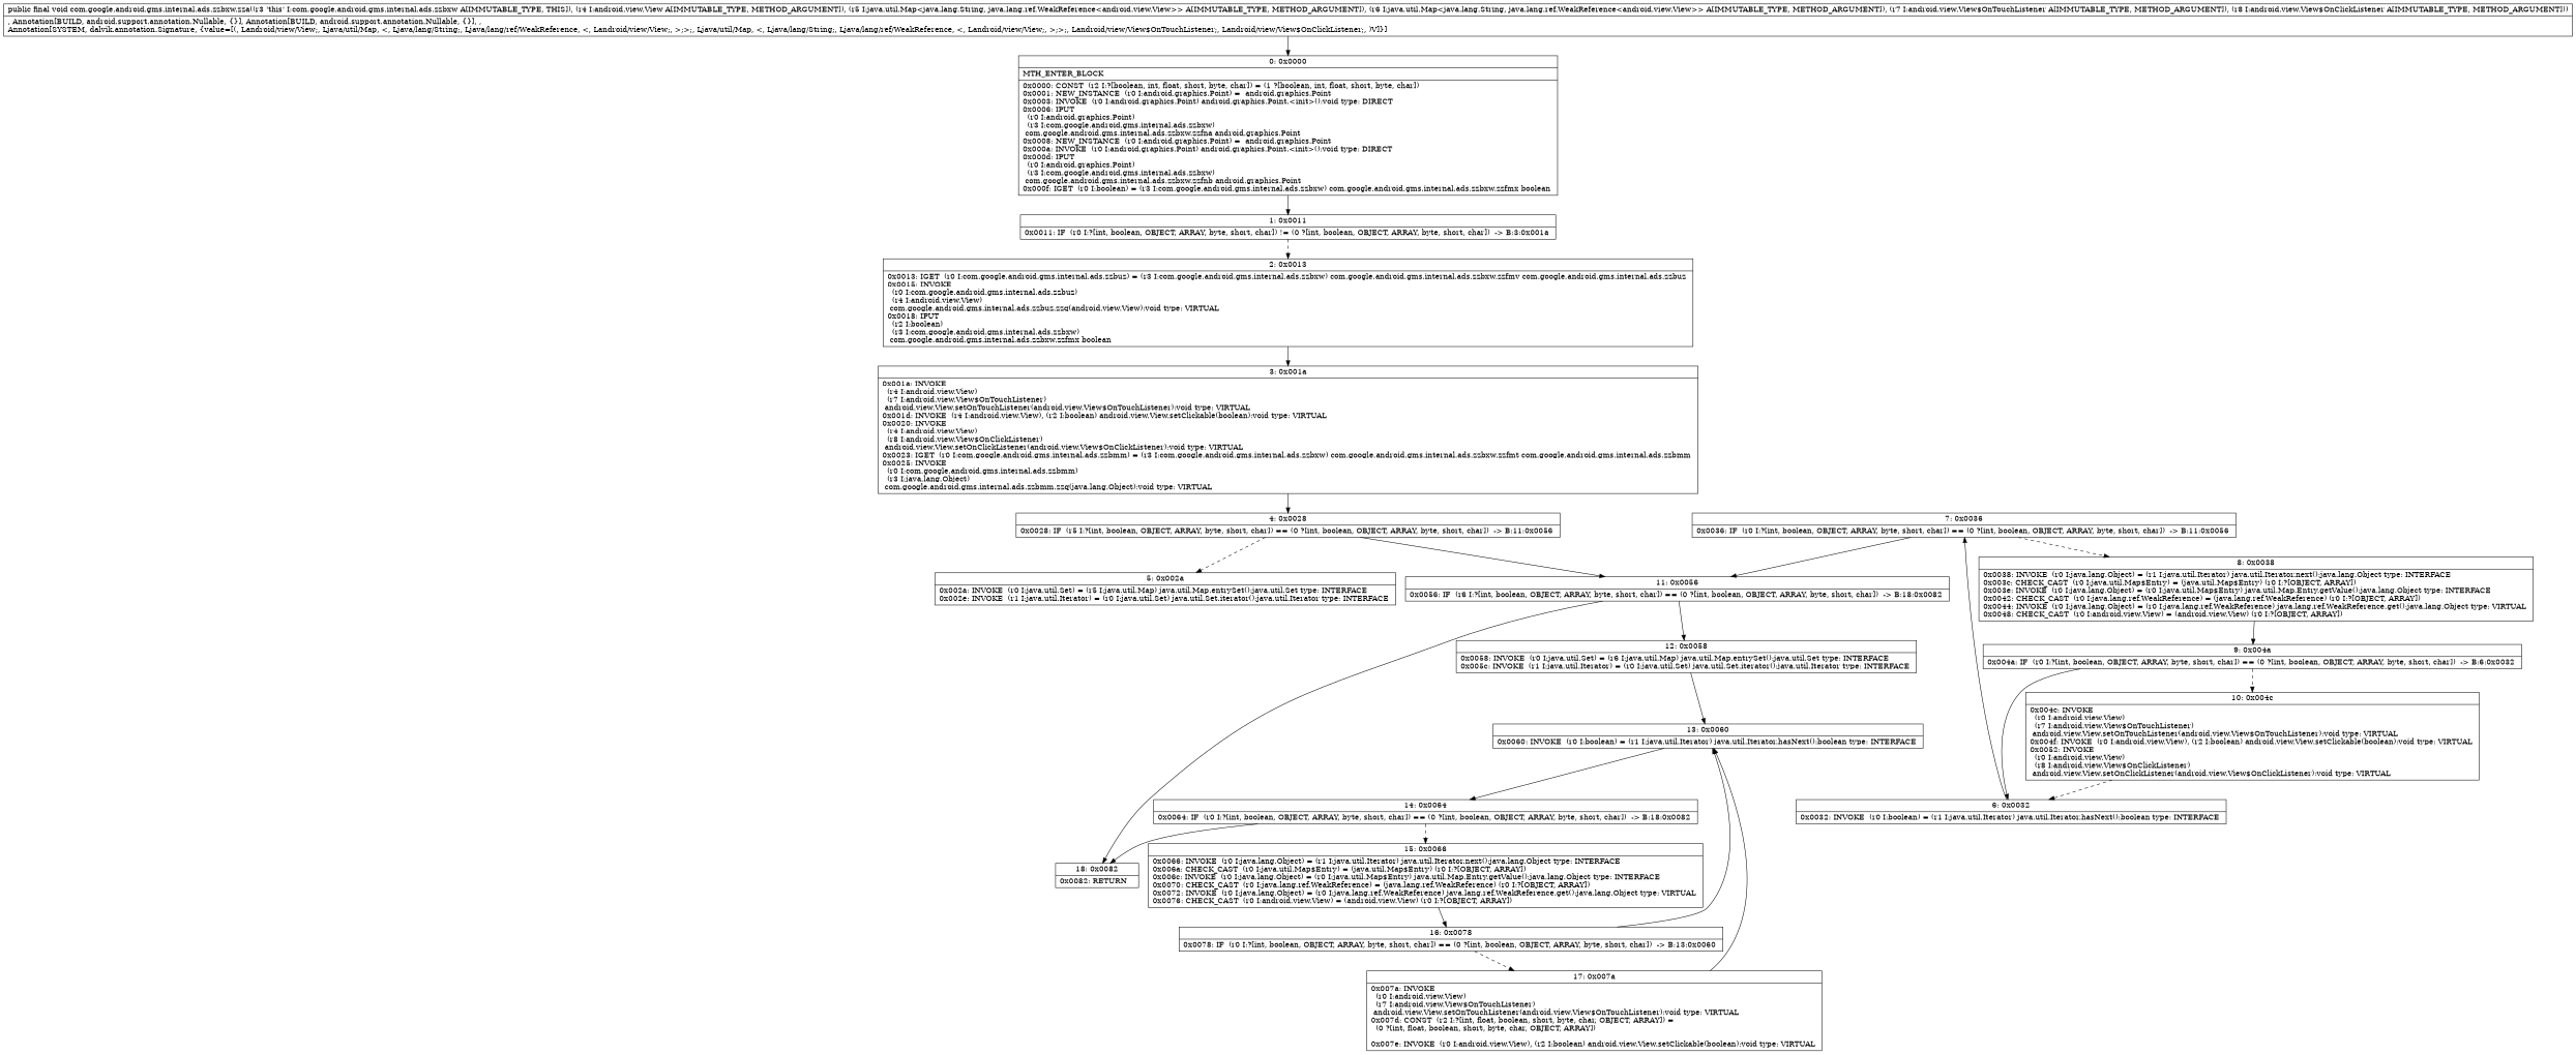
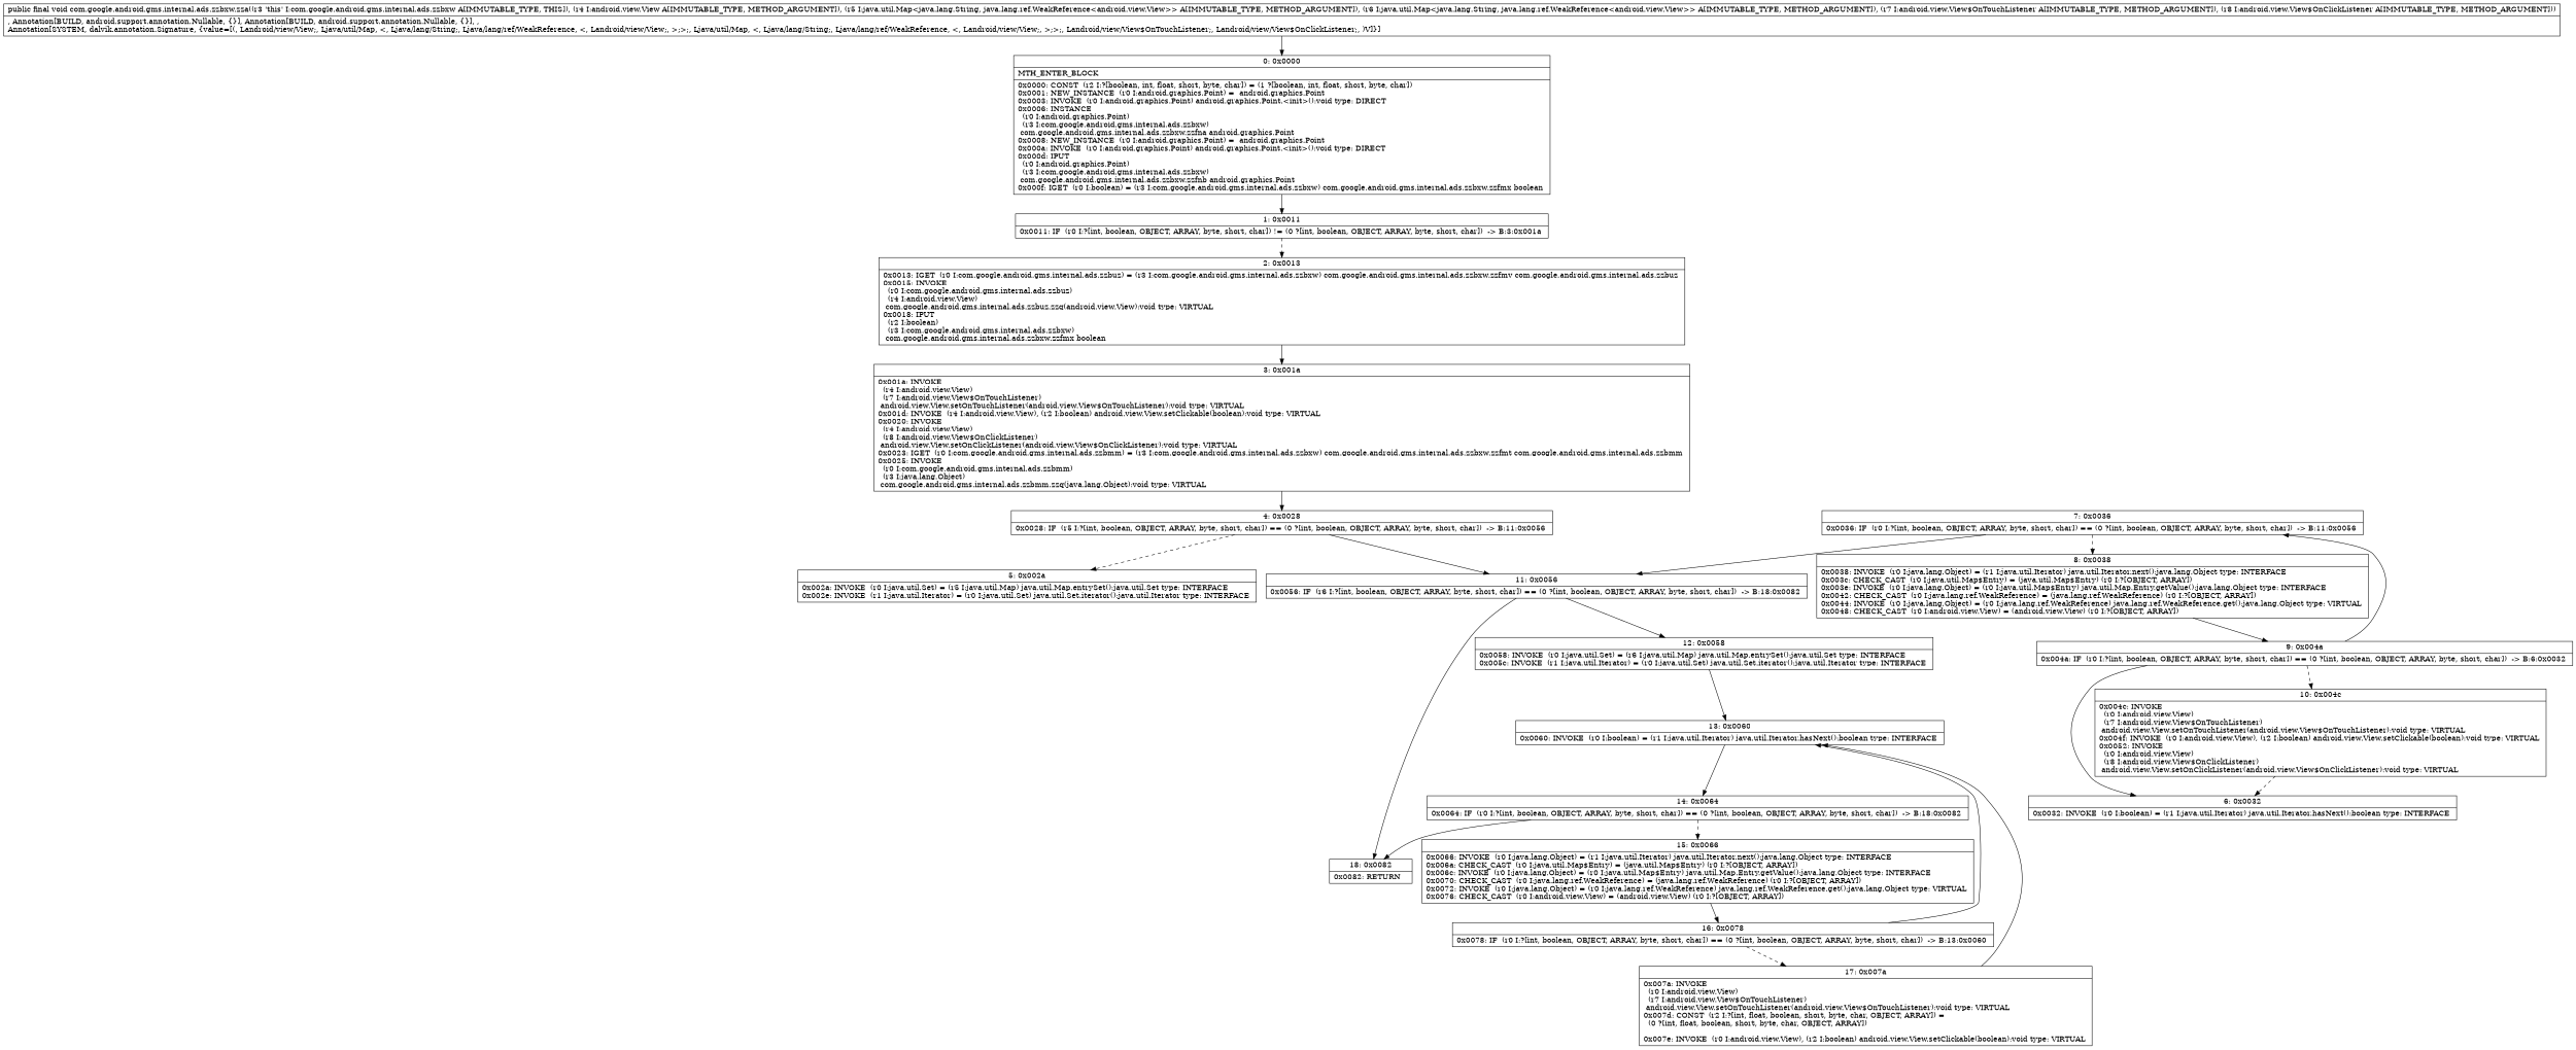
  digraph {
    node [shape=record]
-   n1 [label="{0\:\ 0x0000|MTH_ENTER_BLOCK\l|0x0000: CONST  (r2 I:?[boolean, int, float, short, byte, char]) = (1 ?[boolean, int, float, short, byte, char]) \l0x0001: NEW_INSTANCE  (r0 I:android.graphics.Point) =  android.graphics.Point \l0x0003: INVOKE  (r0 I:android.graphics.Point) android.graphics.Point.\<init\>():void type: DIRECT \l0x0006: IPUT  \l  (r0 I:android.graphics.Point)\l  (r3 I:com.google.android.gms.internal.ads.zzbxw)\l com.google.android.gms.internal.ads.zzbxw.zzfna android.graphics.Point \l0x0008: NEW_INSTANCE  (r0 I:android.graphics.Point) =  android.graphics.Point \l0x000a: INVOKE  (r0 I:android.graphics.Point) android.graphics.Point.\<init\>():void type: DIRECT \l0x000d: IPUT  \l  (r0 I:android.graphics.Point)\l  (r3 I:com.google.android.gms.internal.ads.zzbxw)\l com.google.android.gms.internal.ads.zzbxw.zzfnb android.graphics.Point \l0x000f: IGET  (r0 I:boolean) = (r3 I:com.google.android.gms.internal.ads.zzbxw) com.google.android.gms.internal.ads.zzbxw.zzfmx boolean \l}"]
+   n1 [label="{0\:\ 0x0000|MTH_ENTER_BLOCK\l|0x0000: CONST  (r2 I:?[boolean, int, float, short, byte, char]) = (1 ?[boolean, int, float, short, byte, char]) \l0x0001: NEW_INSTANCE  (r0 I:android.graphics.Point) =  android.graphics.Point \l0x0003: INVOKE  (r0 I:android.graphics.Point) android.graphics.Point.\<init\>():void type: DIRECT \l0x0006: INSTANCE  \l  (r0 I:android.graphics.Point)\l  (r3 I:com.google.android.gms.internal.ads.zzbxw)\l com.google.android.gms.internal.ads.zzbxw.zzfna android.graphics.Point \l0x0008: NEW_INSTANCE  (r0 I:android.graphics.Point) =  android.graphics.Point \l0x000a: INVOKE  (r0 I:android.graphics.Point) android.graphics.Point.\<init\>():void type: DIRECT \l0x000d: IPUT  \l  (r0 I:android.graphics.Point)\l  (r3 I:com.google.android.gms.internal.ads.zzbxw)\l com.google.android.gms.internal.ads.zzbxw.zzfnb android.graphics.Point \l0x000f: IGET  (r0 I:boolean) = (r3 I:com.google.android.gms.internal.ads.zzbxw) com.google.android.gms.internal.ads.zzbxw.zzfmx boolean \l}"]
    n2 [label="{1\:\ 0x0011|0x0011: IF  (r0 I:?[int, boolean, OBJECT, ARRAY, byte, short, char]) != (0 ?[int, boolean, OBJECT, ARRAY, byte, short, char])  \-\> B:3:0x001a \l}"]
    n3 [label="{2\:\ 0x0013|0x0013: IGET  (r0 I:com.google.android.gms.internal.ads.zzbuz) = (r3 I:com.google.android.gms.internal.ads.zzbxw) com.google.android.gms.internal.ads.zzbxw.zzfmv com.google.android.gms.internal.ads.zzbuz \l0x0015: INVOKE  \l  (r0 I:com.google.android.gms.internal.ads.zzbuz)\l  (r4 I:android.view.View)\l com.google.android.gms.internal.ads.zzbuz.zzq(android.view.View):void type: VIRTUAL \l0x0018: IPUT  \l  (r2 I:boolean)\l  (r3 I:com.google.android.gms.internal.ads.zzbxw)\l com.google.android.gms.internal.ads.zzbxw.zzfmx boolean \l}"]
    n4 [label="{3\:\ 0x001a|0x001a: INVOKE  \l  (r4 I:android.view.View)\l  (r7 I:android.view.View$OnTouchListener)\l android.view.View.setOnTouchListener(android.view.View$OnTouchListener):void type: VIRTUAL \l0x001d: INVOKE  (r4 I:android.view.View), (r2 I:boolean) android.view.View.setClickable(boolean):void type: VIRTUAL \l0x0020: INVOKE  \l  (r4 I:android.view.View)\l  (r8 I:android.view.View$OnClickListener)\l android.view.View.setOnClickListener(android.view.View$OnClickListener):void type: VIRTUAL \l0x0023: IGET  (r0 I:com.google.android.gms.internal.ads.zzbmm) = (r3 I:com.google.android.gms.internal.ads.zzbxw) com.google.android.gms.internal.ads.zzbxw.zzfmt com.google.android.gms.internal.ads.zzbmm \l0x0025: INVOKE  \l  (r0 I:com.google.android.gms.internal.ads.zzbmm)\l  (r3 I:java.lang.Object)\l com.google.android.gms.internal.ads.zzbmm.zzq(java.lang.Object):void type: VIRTUAL \l}"]
    n5 [label="{4\:\ 0x0028|0x0028: IF  (r5 I:?[int, boolean, OBJECT, ARRAY, byte, short, char]) == (0 ?[int, boolean, OBJECT, ARRAY, byte, short, char])  \-\> B:11:0x0056 \l}"]
    n6 [label="{5\:\ 0x002a|0x002a: INVOKE  (r0 I:java.util.Set) = (r5 I:java.util.Map) java.util.Map.entrySet():java.util.Set type: INTERFACE \l0x002e: INVOKE  (r1 I:java.util.Iterator) = (r0 I:java.util.Set) java.util.Set.iterator():java.util.Iterator type: INTERFACE \l}"]
    n7 [label="{11\:\ 0x0056|0x0056: IF  (r6 I:?[int, boolean, OBJECT, ARRAY, byte, short, char]) == (0 ?[int, boolean, OBJECT, ARRAY, byte, short, char])  \-\> B:18:0x0082 \l}"]
    n8 [label="{12\:\ 0x0058|0x0058: INVOKE  (r0 I:java.util.Set) = (r6 I:java.util.Map) java.util.Map.entrySet():java.util.Set type: INTERFACE \l0x005c: INVOKE  (r1 I:java.util.Iterator) = (r0 I:java.util.Set) java.util.Set.iterator():java.util.Iterator type: INTERFACE \l}"]
    n9 [label="{18\:\ 0x0082|0x0082: RETURN   \l}"]
    n10 [label="{6\:\ 0x0032|0x0032: INVOKE  (r0 I:boolean) = (r1 I:java.util.Iterator) java.util.Iterator.hasNext():boolean type: INTERFACE \l}"]
    n11 [label="{7\:\ 0x0036|0x0036: IF  (r0 I:?[int, boolean, OBJECT, ARRAY, byte, short, char]) == (0 ?[int, boolean, OBJECT, ARRAY, byte, short, char])  \-\> B:11:0x0056 \l}"]
    n12 [label="{8\:\ 0x0038|0x0038: INVOKE  (r0 I:java.lang.Object) = (r1 I:java.util.Iterator) java.util.Iterator.next():java.lang.Object type: INTERFACE \l0x003c: CHECK_CAST  (r0 I:java.util.Map$Entry) = (java.util.Map$Entry) (r0 I:?[OBJECT, ARRAY]) \l0x003e: INVOKE  (r0 I:java.lang.Object) = (r0 I:java.util.Map$Entry) java.util.Map.Entry.getValue():java.lang.Object type: INTERFACE \l0x0042: CHECK_CAST  (r0 I:java.lang.ref.WeakReference) = (java.lang.ref.WeakReference) (r0 I:?[OBJECT, ARRAY]) \l0x0044: INVOKE  (r0 I:java.lang.Object) = (r0 I:java.lang.ref.WeakReference) java.lang.ref.WeakReference.get():java.lang.Object type: VIRTUAL \l0x0048: CHECK_CAST  (r0 I:android.view.View) = (android.view.View) (r0 I:?[OBJECT, ARRAY]) \l}"]
    n13 [label="{9\:\ 0x004a|0x004a: IF  (r0 I:?[int, boolean, OBJECT, ARRAY, byte, short, char]) == (0 ?[int, boolean, OBJECT, ARRAY, byte, short, char])  \-\> B:6:0x0032 \l}"]
    n14 [label="{10\:\ 0x004c|0x004c: INVOKE  \l  (r0 I:android.view.View)\l  (r7 I:android.view.View$OnTouchListener)\l android.view.View.setOnTouchListener(android.view.View$OnTouchListener):void type: VIRTUAL \l0x004f: INVOKE  (r0 I:android.view.View), (r2 I:boolean) android.view.View.setClickable(boolean):void type: VIRTUAL \l0x0052: INVOKE  \l  (r0 I:android.view.View)\l  (r8 I:android.view.View$OnClickListener)\l android.view.View.setOnClickListener(android.view.View$OnClickListener):void type: VIRTUAL \l}"]
    n15 [label="{13\:\ 0x0060|0x0060: INVOKE  (r0 I:boolean) = (r1 I:java.util.Iterator) java.util.Iterator.hasNext():boolean type: INTERFACE \l}"]
    n16 [label="{14\:\ 0x0064|0x0064: IF  (r0 I:?[int, boolean, OBJECT, ARRAY, byte, short, char]) == (0 ?[int, boolean, OBJECT, ARRAY, byte, short, char])  \-\> B:18:0x0082 \l}"]
    n17 [label="{15\:\ 0x0066|0x0066: INVOKE  (r0 I:java.lang.Object) = (r1 I:java.util.Iterator) java.util.Iterator.next():java.lang.Object type: INTERFACE \l0x006a: CHECK_CAST  (r0 I:java.util.Map$Entry) = (java.util.Map$Entry) (r0 I:?[OBJECT, ARRAY]) \l0x006c: INVOKE  (r0 I:java.lang.Object) = (r0 I:java.util.Map$Entry) java.util.Map.Entry.getValue():java.lang.Object type: INTERFACE \l0x0070: CHECK_CAST  (r0 I:java.lang.ref.WeakReference) = (java.lang.ref.WeakReference) (r0 I:?[OBJECT, ARRAY]) \l0x0072: INVOKE  (r0 I:java.lang.Object) = (r0 I:java.lang.ref.WeakReference) java.lang.ref.WeakReference.get():java.lang.Object type: VIRTUAL \l0x0076: CHECK_CAST  (r0 I:android.view.View) = (android.view.View) (r0 I:?[OBJECT, ARRAY]) \l}"]
    n18 [label="{16\:\ 0x0078|0x0078: IF  (r0 I:?[int, boolean, OBJECT, ARRAY, byte, short, char]) == (0 ?[int, boolean, OBJECT, ARRAY, byte, short, char])  \-\> B:13:0x0060 \l}"]
    n19 [label="{17\:\ 0x007a|0x007a: INVOKE  \l  (r0 I:android.view.View)\l  (r7 I:android.view.View$OnTouchListener)\l android.view.View.setOnTouchListener(android.view.View$OnTouchListener):void type: VIRTUAL \l0x007d: CONST  (r2 I:?[int, float, boolean, short, byte, char, OBJECT, ARRAY]) = \l  (0 ?[int, float, boolean, short, byte, char, OBJECT, ARRAY])\l \l0x007e: INVOKE  (r0 I:android.view.View), (r2 I:boolean) android.view.View.setClickable(boolean):void type: VIRTUAL \l}"]
    n20 [label="{public final void com.google.android.gms.internal.ads.zzbxw.zza((r3 'this' I:com.google.android.gms.internal.ads.zzbxw A[IMMUTABLE_TYPE, THIS]), (r4 I:android.view.View A[IMMUTABLE_TYPE, METHOD_ARGUMENT]), (r5 I:java.util.Map\<java.lang.String, java.lang.ref.WeakReference\<android.view.View\>\> A[IMMUTABLE_TYPE, METHOD_ARGUMENT]), (r6 I:java.util.Map\<java.lang.String, java.lang.ref.WeakReference\<android.view.View\>\> A[IMMUTABLE_TYPE, METHOD_ARGUMENT]), (r7 I:android.view.View$OnTouchListener A[IMMUTABLE_TYPE, METHOD_ARGUMENT]), (r8 I:android.view.View$OnClickListener A[IMMUTABLE_TYPE, METHOD_ARGUMENT]))  | , Annotation[BUILD, android.support.annotation.Nullable, \{\}], Annotation[BUILD, android.support.annotation.Nullable, \{\}], , \lAnnotation[SYSTEM, dalvik.annotation.Signature, \{value=[(, Landroid\/view\/View;, Ljava\/util\/Map, \<, Ljava\/lang\/String;, Ljava\/lang\/ref\/WeakReference, \<, Landroid\/view\/View;, \>;\>;, Ljava\/util\/Map, \<, Ljava\/lang\/String;, Ljava\/lang\/ref\/WeakReference, \<, Landroid\/view\/View;, \>;\>;, Landroid\/view\/View$OnTouchListener;, Landroid\/view\/View$OnClickListener;, )V]\}]\l}"]
    n1 -> n2
    n2 -> n3 [style=dashed]
    n3 -> n4
    n4 -> n5
    n5 -> n6 [style=dashed]
    n5 -> n7
    n7 -> n8 [style=solid]
    n7 -> n9
    n8 -> n15
-   n10 -> n11
+   n13 -> n11
    n11 -> n7
    n11 -> n12 [style=dashed]
    n12 -> n13
    n13 -> n10
    n13 -> n14 [style=dashed]
    n14 -> n10 [style=dashed]
    n15 -> n16
    n16 -> n9
    n16 -> n17 [style=dashed]
    n17 -> n18
    n18 -> n15
    n18 -> n19 [style=dashed]
    n19 -> n15
    n20 -> n1
  }
